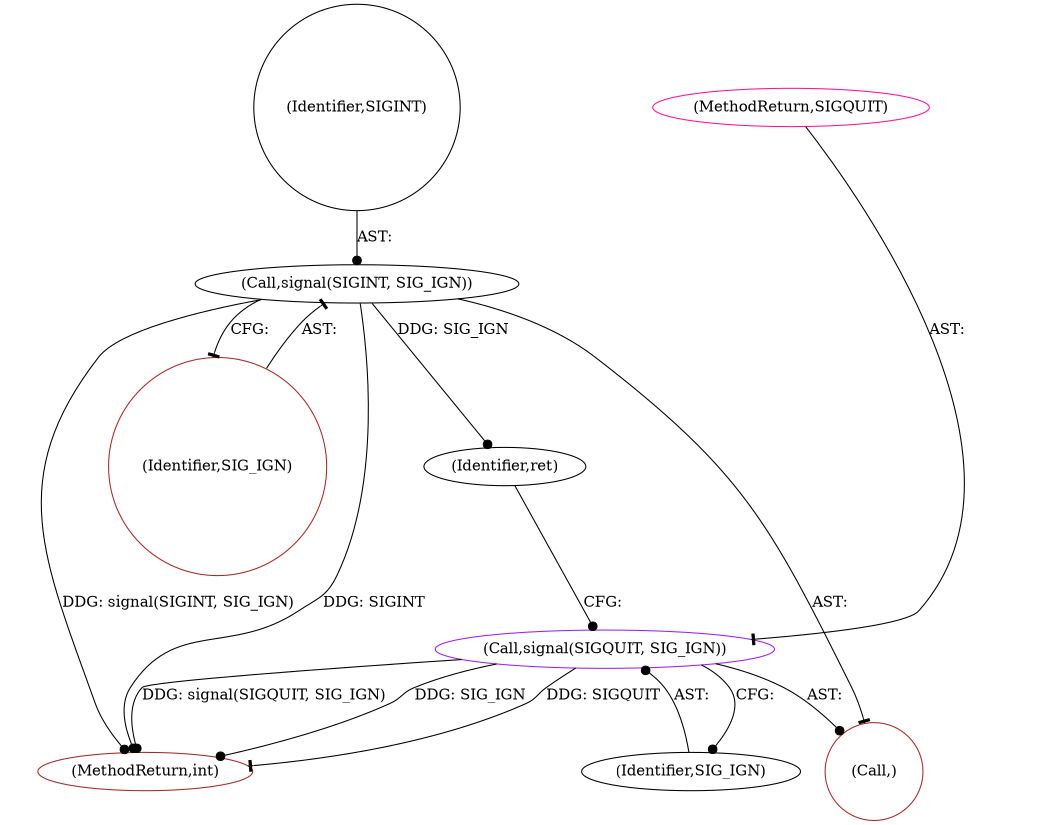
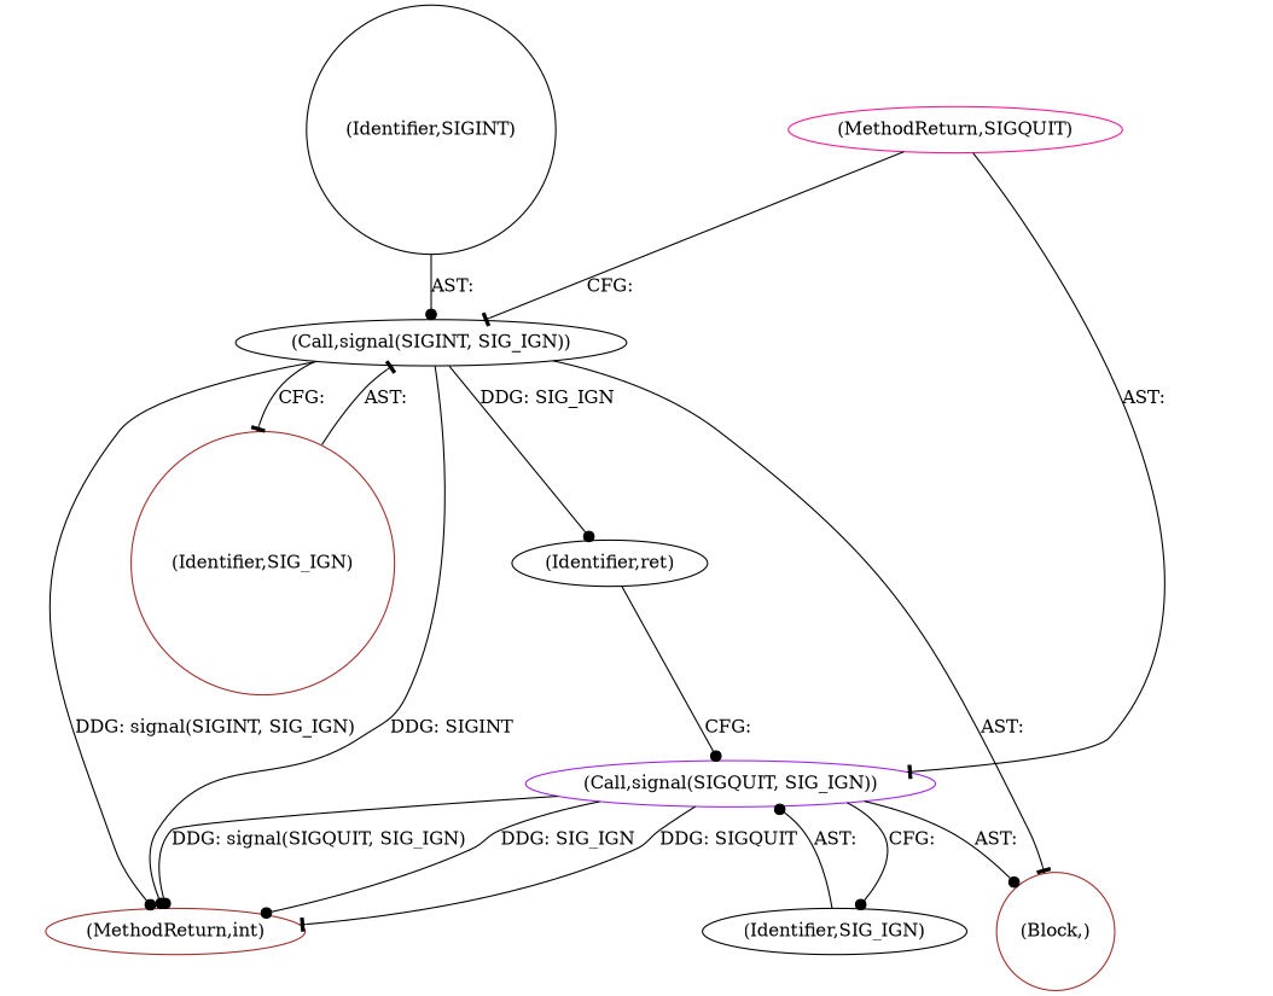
  digraph {
    node [color=black shape=ellipse]
    edge [arrowhead=dot]
    n1 [color=purple label="(Call,signal(SIGQUIT, SIG_IGN))"]
    n2 [label="(Identifier,SIG_IGN)"]
    n3 [color=brown label="(MethodReturn,int)"]
-   n4 [color=brown label="(Call,)" shape=circle]
+   n4 [color=brown label="(Block,)" shape=circle]
    n5 [label="(Call,signal(SIGINT, SIG_IGN))"]
    n6 [color=brown label="(Identifier,SIG_IGN)" shape=circle]
    n7 [label="(Identifier,ret)"]
    n8 [label="(Identifier,SIGINT)" shape=circle]
    n9 [color=deeppink label="(MethodReturn,SIGQUIT)"]
    n1 -> n2 [label="CFG: "]
    n1 -> n3 [label="DDG: SIG_IGN"]
    n1 -> n3 [arrowhead=tee label="DDG: SIGQUIT"]
    n1 -> n3 [label="DDG: signal(SIGQUIT, SIG_IGN)"]
    n1 -> n4 [label="AST: "]
    n2 -> n1 [label="AST: "]
    n5 -> n3 [label="DDG: signal(SIGINT, SIG_IGN)"]
    n5 -> n3 [label="DDG: SIGINT"]
    n5 -> n4 [arrowhead=tee label="AST: "]
    n5 -> n6 [arrowhead=tee label="CFG: "]
    n5 -> n7 [label="DDG: SIG_IGN"]
    n6 -> n5 [arrowhead=tee label="AST: "]
    n7 -> n1 [label="CFG: "]
    n8 -> n5 [label="AST: "]
    n9 -> n1 [arrowhead=tee label="AST: "]
+   n9 -> n5 [arrowhead=tee label="CFG: "]
  }
